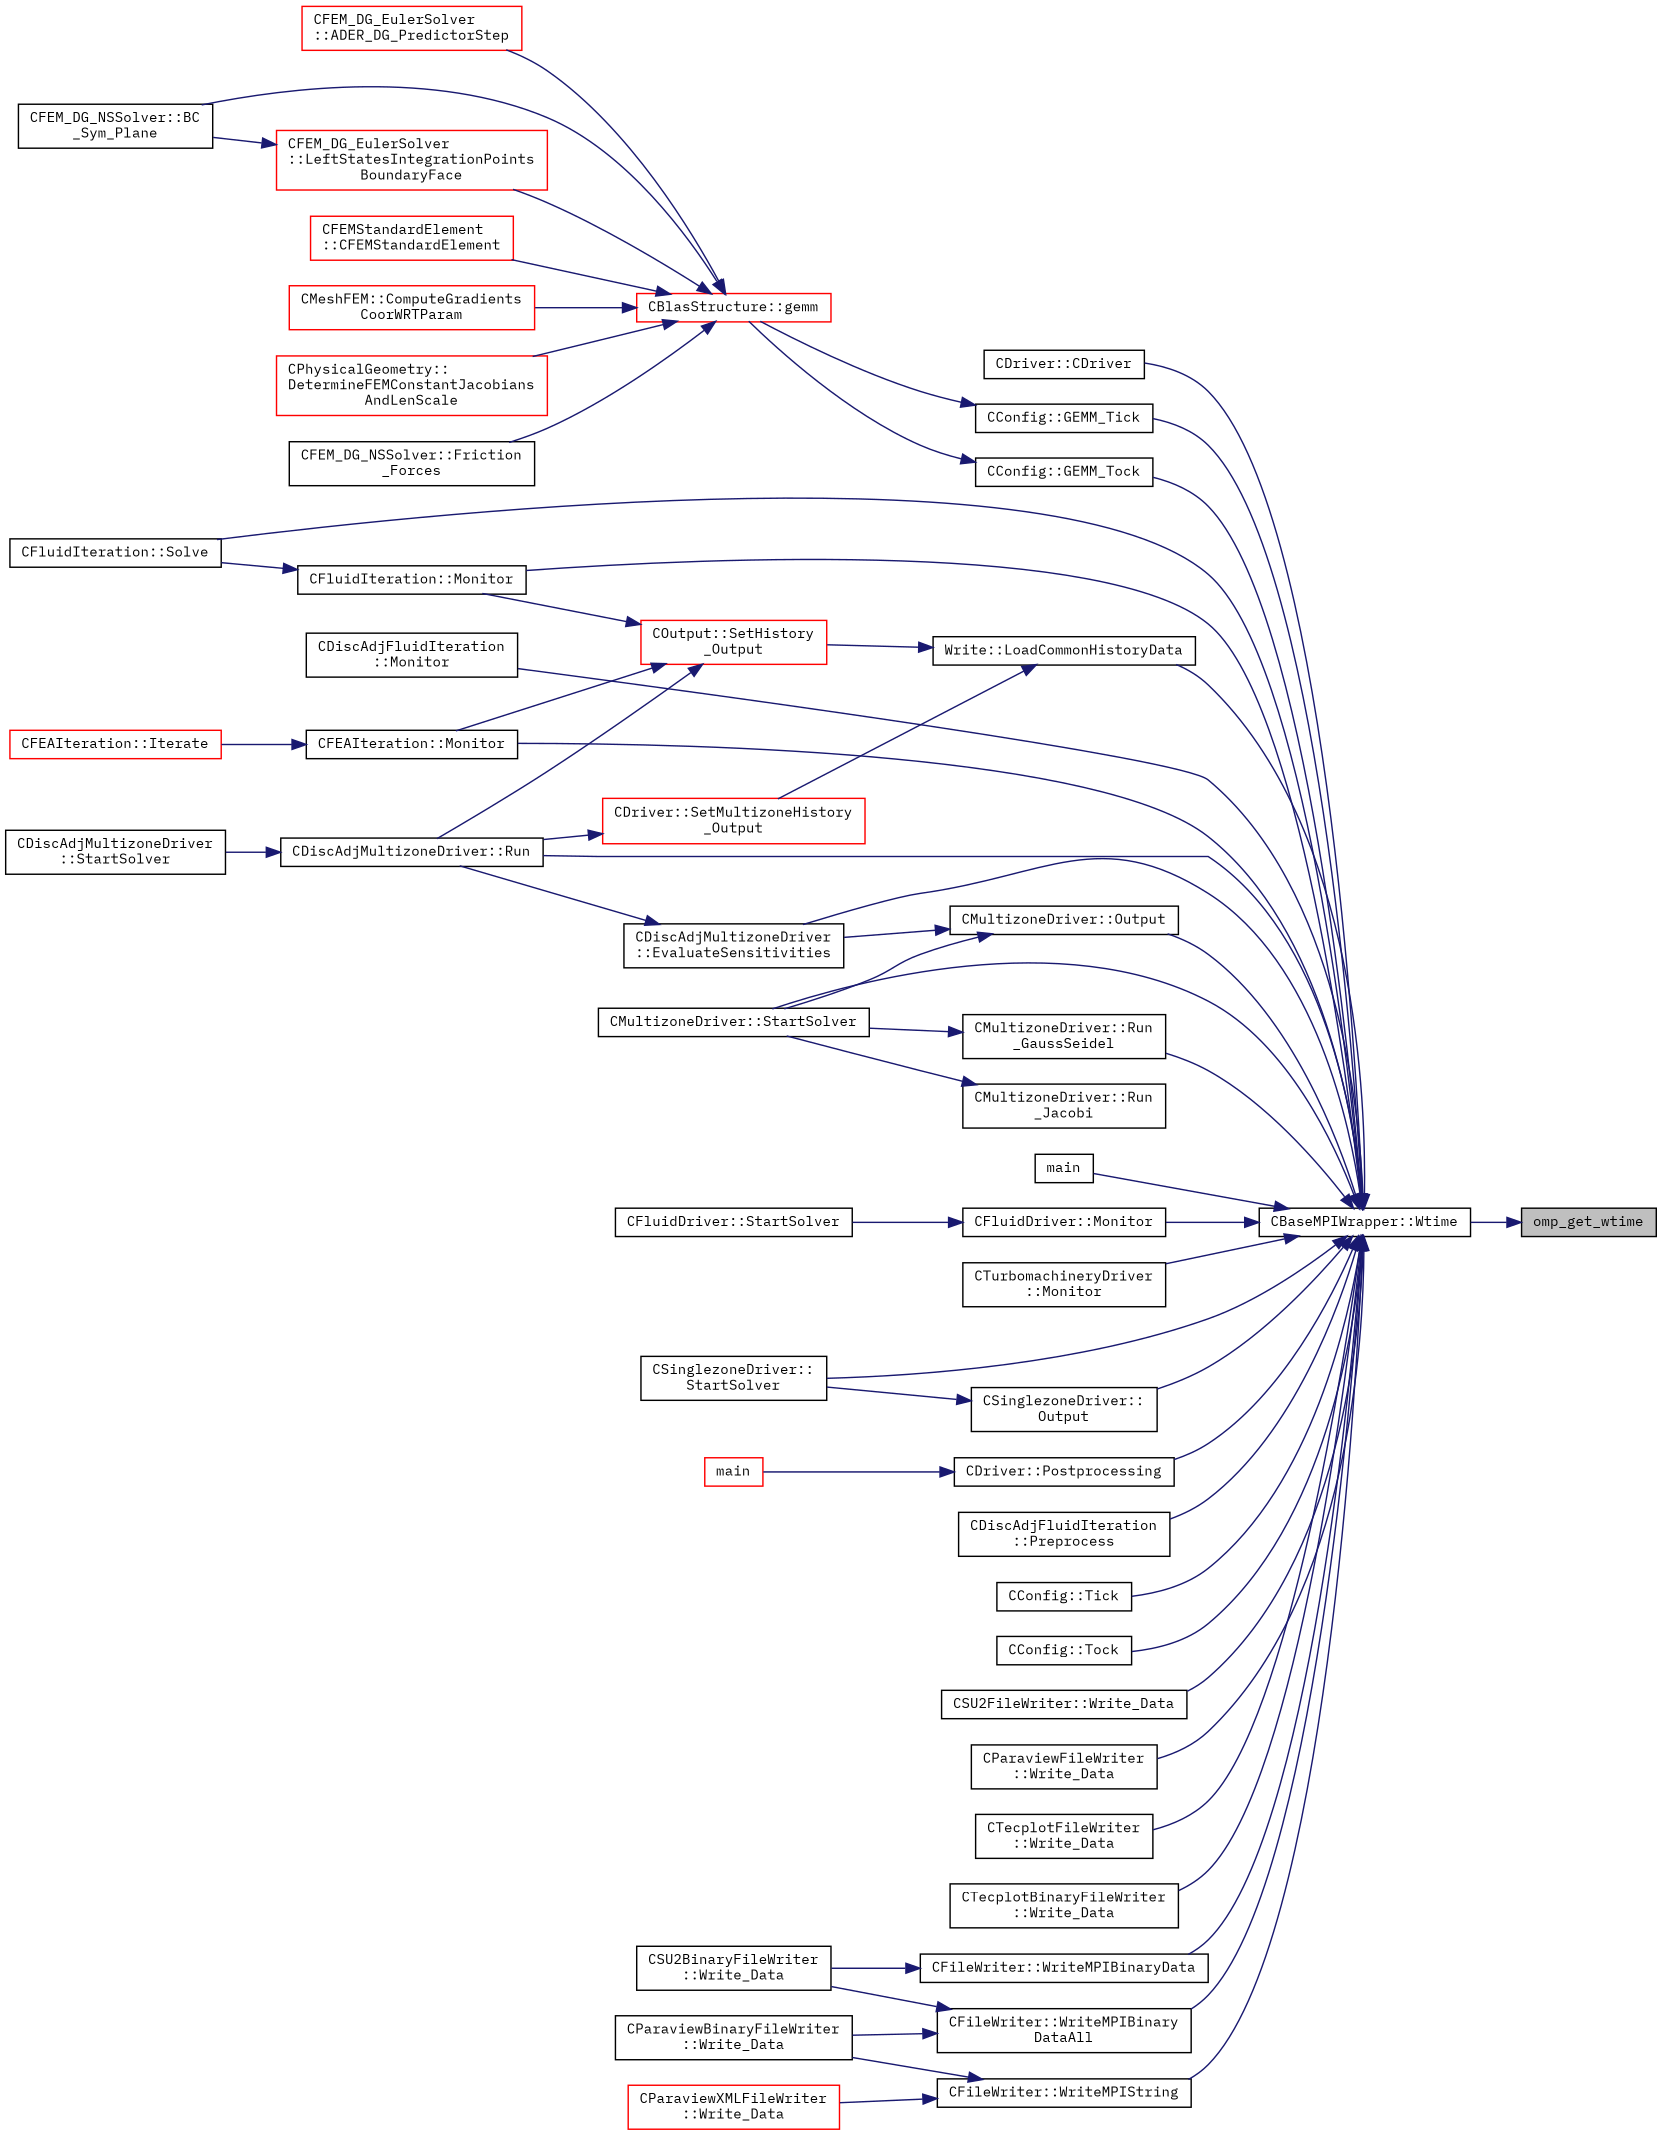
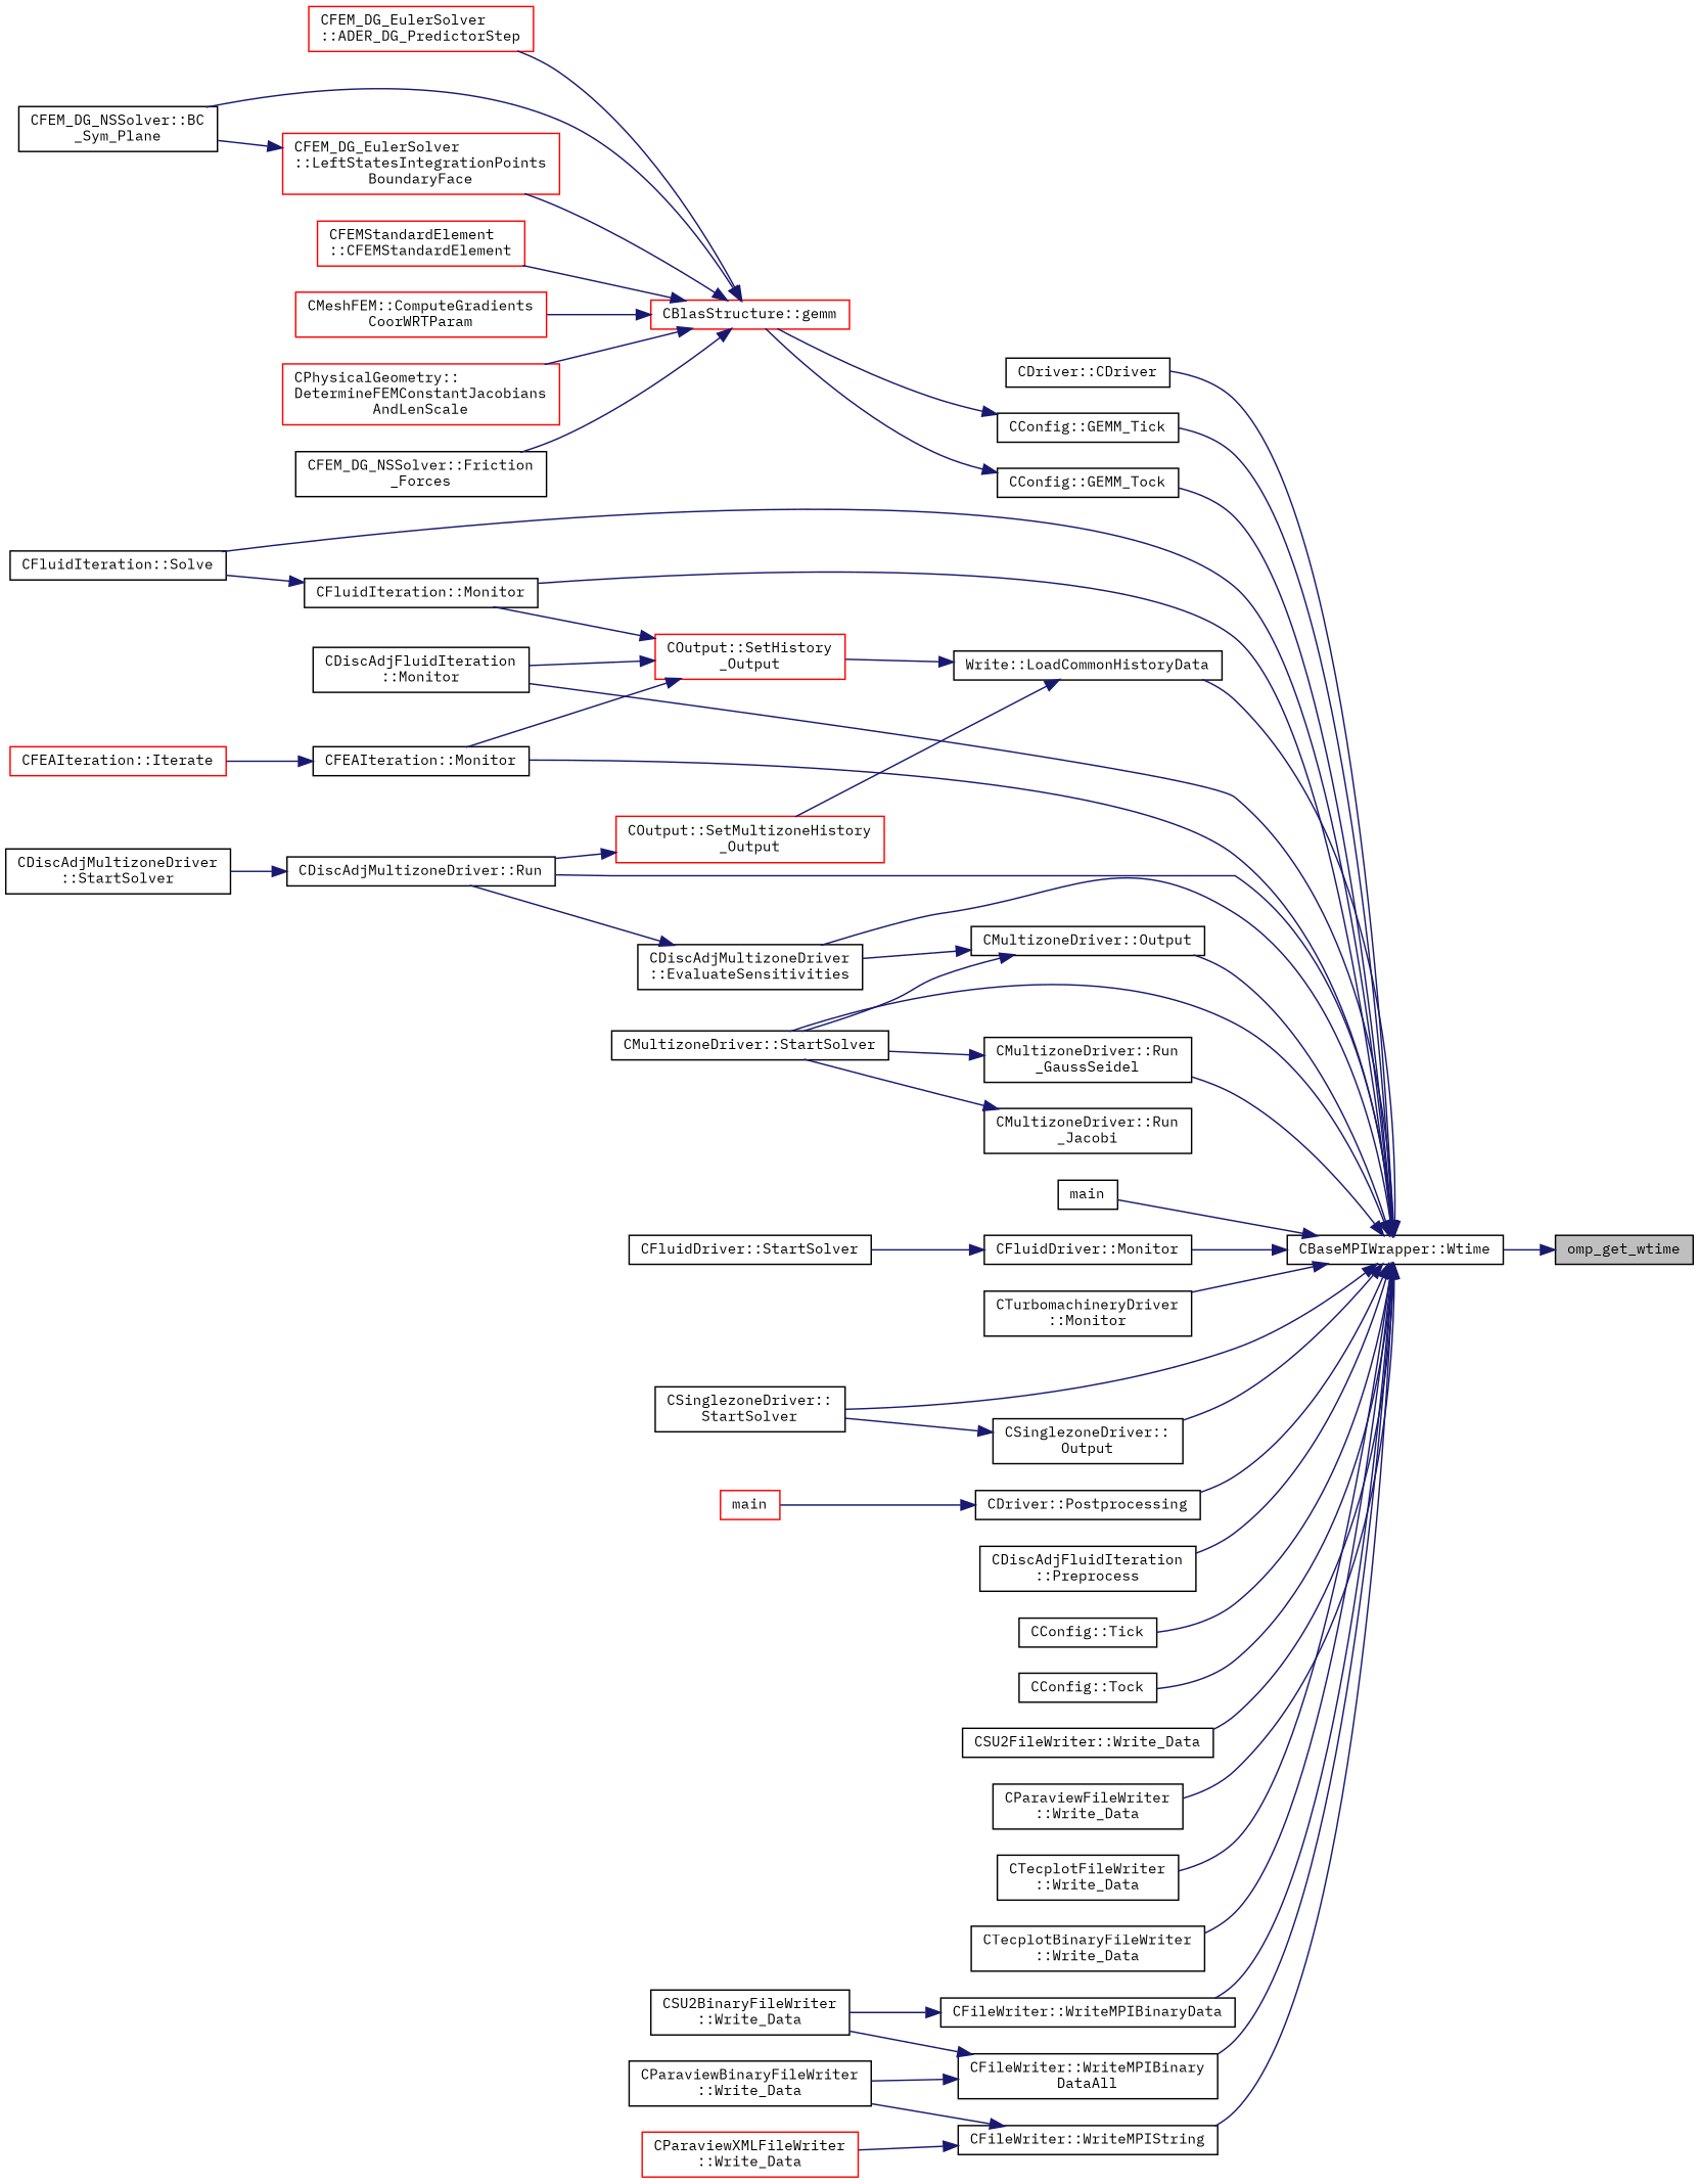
  digraph {
    fontname="IBM Plex Mono"
    rankdir=RL
    node [color=black fillcolor=white fontname="IBM Plex Mono" fontsize=10 shape=record style=filled]
    edge [color=midnightblue dir=back fontname="IBM Plex Mono" fontsize=10 labelfontname=Helvetica labelfontsize=10 style=solid]
    n1 [fillcolor=grey75 fontcolor=black height=0.2 label=omp_get_wtime width=0.4]
    n2 [height=0.2 label="CBaseMPIWrapper::Wtime" width=0.4]
    n3 [height=0.2 label="CDriver::CDriver" width=0.4]
    n4 [height=0.2 label="CConfig::GEMM_Tick" width=0.4]
    n5 [height=0.2 label="CConfig::GEMM_Tock" width=0.4]
    n6 [height=0.2 label="Write::LoadCommonHistoryData" width=0.4]
    n7 [height=0.2 label="CFluidIteration::Monitor" width=0.4]
    n8 [height=0.2 label="CFluidIteration::Solve" width=0.4]
    n9 [height=0.2 label="CDiscAdjFluidIteration\l::Monitor" width=0.4]
    n10 [height=0.2 label="CFEAIteration::Monitor" width=0.4]
    n11 [height=0.2 label="CDiscAdjMultizoneDriver::Run" width=0.4]
    n12 [height=0.2 label=main width=0.4]
    n13 [height=0.2 label="CFluidDriver::Monitor" width=0.4]
    n14 [height=0.2 label="CTurbomachineryDriver\l::Monitor" width=0.4]
    n15 [height=0.2 label="CSinglezoneDriver::\lOutput" width=0.4]
    n16 [height=0.2 label="CSinglezoneDriver::\lStartSolver" width=0.4]
    n17 [height=0.2 label="CMultizoneDriver::Output" width=0.4]
    n18 [height=0.2 label="CMultizoneDriver::StartSolver" width=0.4]
    n19 [height=0.2 label="CDriver::Postprocessing" width=0.4]
    n20 [height=0.2 label="CDiscAdjFluidIteration\l::Preprocess" width=0.4]
    n21 [height=0.2 label="CMultizoneDriver::Run\l_GaussSeidel" width=0.4]
    n22 [height=0.2 label="CConfig::Tick" width=0.4]
    n23 [height=0.2 label="CConfig::Tock" width=0.4]
    n24 [height=0.2 label="CSU2FileWriter::Write_Data" width=0.4]
    n25 [height=0.2 label="CParaviewFileWriter\l::Write_Data" width=0.4]
    n26 [height=0.2 label="CTecplotFileWriter\l::Write_Data" width=0.4]
    n27 [height=0.2 label="CTecplotBinaryFileWriter\l::Write_Data" width=0.4]
    n28 [height=0.2 label="CFileWriter::WriteMPIBinaryData" width=0.4]
    n29 [height=0.2 label="CFileWriter::WriteMPIBinary\lDataAll" width=0.4]
    n30 [height=0.2 label="CFileWriter::WriteMPIString" width=0.4]
    n31 [height=0.2 label="CDiscAdjMultizoneDriver\l::EvaluateSensitivities" width=0.4]
    n32 [color=red height=0.2 label="CBlasStructure::gemm" width=0.4]
    n33 [color=red height=0.2 label="COutput::SetHistory\l_Output" width=0.4]
-   n34 [color=red height=0.2 label="CDriver::SetMultizoneHistory\l_Output" width=0.4]
+   n34 [color=red height=0.2 label="COutput::SetMultizoneHistory\l_Output" width=0.4]
    n35 [color=red height=0.2 label="CFEAIteration::Iterate" width=0.4]
    n36 [height=0.2 label="CDiscAdjMultizoneDriver\l::StartSolver" width=0.4]
    n37 [height=0.2 label="CFluidDriver::StartSolver" width=0.4]
    n38 [color=red height=0.2 label=main width=0.4]
    n39 [height=0.2 label="CMultizoneDriver::Run\l_Jacobi" width=0.4]
    n40 [height=0.2 label="CSU2BinaryFileWriter\l::Write_Data" width=0.4]
    n41 [height=0.2 label="CParaviewBinaryFileWriter\l::Write_Data" width=0.4]
    n42 [color=red height=0.2 label="CParaviewXMLFileWriter\l::Write_Data" width=0.4]
    n43 [color=red height=0.2 label="CFEM_DG_EulerSolver\l::ADER_DG_PredictorStep" width=0.4]
    n44 [height=0.2 label="CFEM_DG_NSSolver::BC\l_Sym_Plane" width=0.4]
    n45 [color=red height=0.2 label="CFEMStandardElement\l::CFEMStandardElement" width=0.4]
    n46 [color=red height=0.2 label="CMeshFEM::ComputeGradients\lCoorWRTParam" width=0.4]
    n47 [color=red height=0.2 label="CPhysicalGeometry::\lDetermineFEMConstantJacobians\lAndLenScale" width=0.4]
    n48 [height=0.2 label="CFEM_DG_NSSolver::Friction\l_Forces" width=0.4]
    n49 [color=red height=0.2 label="CFEM_DG_EulerSolver\l::LeftStatesIntegrationPoints\lBoundaryFace" width=0.4]
    n1 -> n2
    n2 -> n3
    n2 -> n4
    n2 -> n5
    n2 -> n6
    n2 -> n7
    n2 -> n8
    n2 -> n9
    n2 -> n10
    n2 -> n11
    n2 -> n12
    n2 -> n13
    n2 -> n14
    n2 -> n15
    n2 -> n16
    n2 -> n17
    n2 -> n18
    n2 -> n19
    n2 -> n20
    n2 -> n21
    n2 -> n22
    n2 -> n23
    n2 -> n24
    n2 -> n25
    n2 -> n26
    n2 -> n27
    n2 -> n28
    n2 -> n29
    n2 -> n30
    n2 -> n31
    n4 -> n32
    n5 -> n32
    n6 -> n33
    n6 -> n34
    n7 -> n8
    n10 -> n35
    n11 -> n36
    n13 -> n37
    n15 -> n16
    n17 -> n18
    n17 -> n31
    n19 -> n38
    n21 -> n18
    n28 -> n40
    n29 -> n40
    n29 -> n41
    n30 -> n41
    n30 -> n42
    n31 -> n11
    n32 -> n43
    n32 -> n44
    n32 -> n45
    n32 -> n46
    n32 -> n47
    n32 -> n48
    n32 -> n49
    n33 -> n7
-   n33 -> n11
+   n33 -> n9
    n33 -> n10
    n34 -> n11
    n39 -> n18
    n49 -> n44
  }
